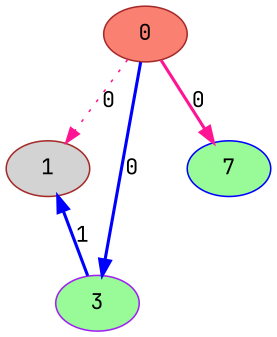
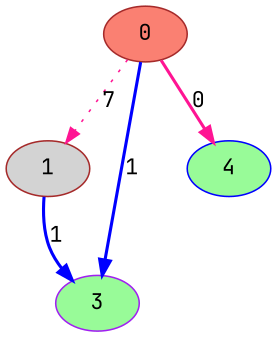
  digraph {
    fontname="JetBrains Mono"
    node [color=brown fillcolor=palegreen fontname="JetBrains Mono" style=filled]
    edge [color=blue fontname="JetBrains Mono" style=bold]
    1 [fillcolor=lightgrey]
    0 [fillcolor=salmon]
    3 [color=purple]
-   4 [color=blue label=7]
-   3 -> 1 [label=1]
-   0 -> 1 [color=deeppink label=0 style=dotted]
-   0 -> 3 [label=0]
+   4 [color=blue]
+   1 -> 3 [label=1]
+   0 -> 1 [color=deeppink label=7 style=dotted]
+   0 -> 3 [label=1]
    0 -> 4 [color=deeppink label=0]
  }
